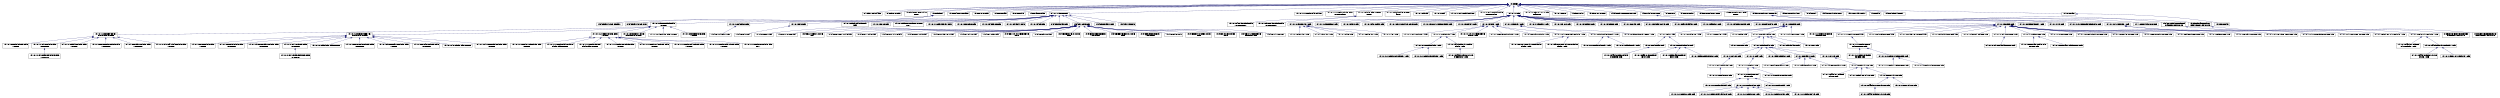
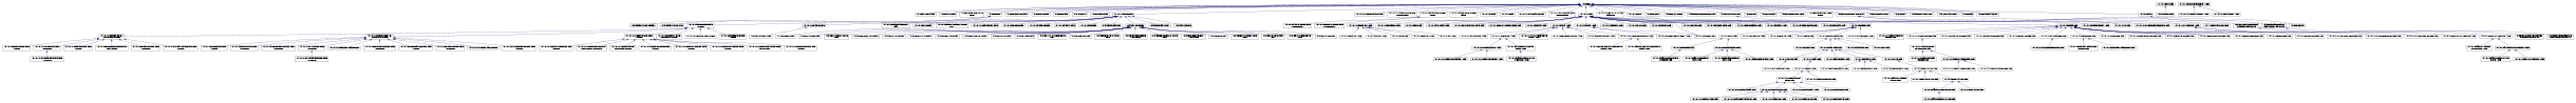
  digraph {
    rankdir=TB
    node [color=black fontname=Helvetica fontsize=10 shape=record]
    edge [color=midnightblue dir=back fontname=Helvetica fontsize=10 labelfontname=Helvetica labelfontsize=10 style=solid]
    n1 [color=grey75 height=0.2 label=vtkObject width=0.4]
    n2 [height=0.2 label=vtkAddonMathUtilities width=0.4]
    n3 [height=0.2 label=vtkCacheManager width=0.4]
    n4 [height=0.2 label="vtkCalculateOversampling\lFactor" width=0.4]
    n5 [height=0.2 label=vtkCodedEntry width=0.4]
    n6 [height=0.2 label=vtkDataFileFormatHelper width=0.4]
    n7 [height=0.2 label=vtkDataIOManager width=0.4]
    n8 [height=0.2 label=vtkDataTransfer width=0.4]
    n9 [height=0.2 label=vtkEventBroker width=0.4]
    n10 [height=0.2 label=vtkFSSurfaceHelper width=0.4]
    n11 [height=0.2 label=vtkMRMLAbstractLogic width=0.4]
    n12 [height=0.2 label=vtkMRMLAnnotationClickCounter width=0.4]
    n13 [height=0.2 label="vtkMRMLAnnotationDisplayable\lManagerHelper" width=0.4]
    n14 [height=0.2 label="vtkMRMLDisplayableManager\lFactory" width=0.4]
    n15 [height=0.2 label="vtkMRMLDisplayableManager\lGroup" width=0.4]
    n16 [height=0.2 label=vtkMRMLFiducial width=0.4]
    n17 [height=0.2 label=vtkMRMLLogic width=0.4]
    n18 [height=0.2 label=vtkMRMLMarkupsClickCounter width=0.4]
    n19 [height=0.2 label="vtkMRMLMarkupsDisplayable\lManagerHelper" width=0.4]
    n20 [height=0.2 label=vtkMRMLNode width=0.4]
    n21 [height=0.2 label="vtkMRMLNode::vtkMRMLNode\lReference" width=0.4]
    n22 [height=0.2 label=vtkMRMLScene width=0.4]
    n23 [height=0.2 label=vtkObservation width=0.4]
    n24 [height=0.2 label=vtkObserverManager width=0.4]
    n25 [height=0.2 label=vtkOrientedImageDataResample width=0.4]
    n26 [height=0.2 label=vtkPermissionPrompter width=0.4]
    n27 [height=0.2 label=vtkSegment width=0.4]
    n28 [height=0.2 label=vtkSegmentation width=0.4]
    n29 [height=0.2 label=vtkSegmentationConverter width=0.4]
    n30 [height=0.2 label="vtkSegmentationConverter\lFactory" width=0.4]
    n31 [height=0.2 label=vtkSegmentationConverterRule width=0.4]
    n32 [height=0.2 label=vtkSegmentationHistory width=0.4]
    n33 [height=0.2 label=vtkSlicerTask width=0.4]
    n34 [height=0.2 label=vtkSlicerTerminologyEntry width=0.4]
    n35 [height=0.2 label=vtkSystemInformation width=0.4]
    n36 [height=0.2 label=vtkTagTable width=0.4]
    n37 [height=0.2 label=vtkTopologicalHierarchy width=0.4]
    n38 [height=0.2 label=vtkURIHandler width=0.4]
    n39 [height=0.2 label=vtkSlicerTerminologyCategory width=0.4]
    n40 [height=0.2 label=vtkSlicerTerminologyType width=0.4]
    n41 [height=0.2 label="vtkMRMLAbstractDisplayable\lManager" width=0.4]
    n42 [height=0.2 label=vtkMRMLApplicationLogic width=0.4]
    n43 [height=0.2 label=vtkMRMLColorLogic width=0.4]
    n44 [height=0.2 label="vtkMRMLDisplayableHierarchy\lLogic" width=0.4]
    n45 [height=0.2 label=vtkMRMLLayoutLogic width=0.4]
    n46 [height=0.2 label="vtkMRMLLightBoxRendererManager\lProxy" width=0.4]
    n47 [height=0.2 label=vtkMRMLModelHierarchyLogic width=0.4]
    n48 [height=0.2 label=vtkMRMLRemoteIOLogic width=0.4]
    n49 [height=0.2 label=vtkMRMLSliceLayerLogic width=0.4]
    n50 [height=0.2 label=vtkMRMLSliceLinkLogic width=0.4]
    n51 [height=0.2 label=vtkMRMLSliceLogic width=0.4]
    n52 [height=0.2 label=vtkSlicerFiducialsLogic width=0.4]
    n53 [height=0.2 label=vtkSlicerModuleLogic width=0.4]
    n54 [height=0.2 label=vtkSlicerTransformLogic width=0.4]
    n55 [height=0.2 label=vtkSlicerUnitsLogic width=0.4]
    n56 [height=0.2 label="vtkMRMLSliceViewDisplayable\lManagerFactory" width=0.4]
    n57 [height=0.2 label="vtkMRMLThreeDViewDisplayable\lManagerFactory" width=0.4]
    n58 [height=0.2 label=vtkMRMLAbstractViewNode width=0.4]
    n59 [height=0.2 label=vtkMRMLAtlasCreatorNode width=0.4]
    n60 [height=0.2 label=vtkMRMLChartNode width=0.4]
    n61 [height=0.2 label=vtkMRMLClipModelsNode width=0.4]
    n62 [height=0.2 label=vtkMRMLCommandLineModuleNode width=0.4]
    n63 [height=0.2 label=vtkMRMLCropVolumeParametersNode width=0.4]
    n64 [height=0.2 label=vtkMRMLCrosshairNode width=0.4]
    n65 [height=0.2 label=vtkMRMLDisplayNode width=0.4]
    n66 [height=0.2 label=vtkMRMLHierarchyNode width=0.4]
    n67 [height=0.2 label=vtkMRMLInteractionNode width=0.4]
    n68 [height=0.2 label=vtkMRMLLayoutNode width=0.4]
    n69 [height=0.2 label=vtkMRMLPlotChartNode width=0.4]
    n70 [height=0.2 label=vtkMRMLPlotDataNode width=0.4]
    n71 [height=0.2 label=vtkMRMLROIListNode width=0.4]
    n72 [height=0.2 label=vtkMRMLScriptedModuleNode width=0.4]
    n73 [height=0.2 label=vtkMRMLSegmentEditorNode width=0.4]
    n74 [height=0.2 label=vtkMRMLSelectionNode width=0.4]
    n75 [height=0.2 label=vtkMRMLSliceCompositeNode width=0.4]
    n76 [height=0.2 label=vtkMRMLSnapshotClipNode width=0.4]
    n77 [height=0.2 label=vtkMRMLStorableNode width=0.4]
    n78 [height=0.2 label=vtkMRMLStorageNode width=0.4]
    n79 [height=0.2 label=vtkMRMLSubjectHierarchyNode width=0.4]
    n80 [height=0.2 label=vtkMRMLUnitNode width=0.4]
    n81 [height=0.2 label=vtkMRMLVolumeRenderingScenarioNode width=0.4]
    n82 [height=0.2 label=vtkMRMLVolumeDisplayNode width=0.4]
    n83 [height=0.2 label=vtkXNATPermissionPrompter width=0.4]
    n84 [height=0.2 label="vtkBinaryLabelmapToClosed\lSurfaceConversionRule" width=0.4]
    n85 [height=0.2 label="vtkClosedSurfaceToBinary\lLabelmapConversionRule" width=0.4]
    n86 [height=0.2 label=vtkHTTPHandler width=0.4]
    n87 [height=0.2 label="vtkMRMLAbstractSliceView\lDisplayableManager" width=0.4]
    n88 [height=0.2 label="vtkMRMLAbstractThreeDView\lDisplayableManager" width=0.4]
    n89 [height=0.2 label="vtkMRMLAnnotationDisplayable\lManager" width=0.4]
    n90 [height=0.2 label="vtkMRMLOrientationMarker\lDisplayableManager" width=0.4]
    n91 [height=0.2 label=vtkMRMLRulerDisplayableManager width=0.4]
    n92 [height=0.2 label="vtkMRMLScriptedDisplayable\lManager" width=0.4]
    n93 [height=0.2 label=vtkSlicerApplicationLogic width=0.4]
    n94 [height=0.2 label=vtkSlicerColorLogic width=0.4]
    n95 [height=0.2 label=vtkAtlasCreatorLogic width=0.4]
    n96 [height=0.2 label=vtkDataIOManagerLogic width=0.4]
    n97 [height=0.2 label="vtkSlicerAnnotationModule\lLogic" width=0.4]
    n98 [height=0.2 label=vtkSlicerCamerasModuleLogic width=0.4]
    n99 [height=0.2 label=vtkSlicerCLIModuleLogic width=0.4]
    n100 [height=0.2 label=vtkSlicerCropVolumeLogic width=0.4]
    n101 [height=0.2 label=vtkSlicerDataModuleLogic width=0.4]
    n102 [height=0.2 label=vtkSlicerDoubleArraysLogic width=0.4]
    n103 [height=0.2 label=vtkSlicerMarkupsLogic width=0.4]
    n104 [height=0.2 label=vtkSlicerModelsLogic width=0.4]
    n105 [height=0.2 label="vtkSlicerMultiVolumeRendering\lLogic" width=0.4]
    n106 [height=0.2 label=vtkSlicerReformatLogic width=0.4]
    n107 [height=0.2 label="vtkSlicerSceneViewsModule\lLogic" width=0.4]
    n108 [height=0.2 label="vtkSlicerScriptedLoadable\lModuleLogic" width=0.4]
    n109 [height=0.2 label="vtkSlicerSegmentationsModule\lLogic" width=0.4]
    n110 [height=0.2 label="vtkSlicerSubjectHierarchy\lModuleLogic" width=0.4]
    n111 [height=0.2 label=vtkSlicerTablesLogic width=0.4]
    n112 [height=0.2 label="vtkSlicerTerminologiesModule\lLogic" width=0.4]
    n113 [height=0.2 label="vtkSlicerViewControllers\lLogic" width=0.4]
-   n114 [height=0.2 label="vtkSlicerVolumeRendering\lPropertiesNode" width=0.4]
+   n114 [height=0.2 label="vtkSlicerVolumeRendering\lLogic" width=0.4]
    n115 [height=0.2 label=vtkSlicerVolumesLogic width=0.4]
    n116 [height=0.2 label="vtkMRMLCrosshairDisplayable\lManager" width=0.4]
    n117 [height=0.2 label="vtkMRMLMarkupsDisplayable\lManager2D" width=0.4]
    n118 [height=0.2 label="vtkMRMLModelSliceDisplayable\lManager" width=0.4]
-   n119 [height=0.2 label="vtkMRMLSegmentationsDisplayable\lManager2D" width=0.4]
+   n119 [height=0.2 label="vtkMRMLSegmentationsDisplayable\lColorNode2D" width=0.4]
    n120 [height=0.2 label="vtkMRMLTransformsDisplayable\lManager2D" width=0.4]
    n121 [height=0.2 label="vtkMRMLVolumeGlyphSliceDisplayable\lManager" width=0.4]
    n122 [height=0.2 label="vtkMRMLCameraDisplayable\lManager" width=0.4]
    n123 [height=0.2 label="vtkMRMLCrosshairDisplayable\lManager3D" width=0.4]
    n124 [height=0.2 label="vtkMRMLLinearTransformsDisplayable\lManager3D" width=0.4]
    n125 [height=0.2 label="vtkMRMLMarkupsDisplayable\lManager3D" width=0.4]
    n126 [height=0.2 label=vtkMRMLModelDisplayableManager width=0.4]
    n127 [height=0.2 label="vtkMRMLSegmentationsDisplayable\lManager3D" width=0.4]
    n128 [height=0.2 label="vtkMRMLThreeDReformatDisplayable\lManager" width=0.4]
    n129 [height=0.2 label="vtkMRMLTransformsDisplayable\lManager3D" width=0.4]
    n130 [height=0.2 label=vtkMRMLViewDisplayableManager width=0.4]
    n131 [height=0.2 label="vtkMRMLVolumeRenderingDisplayable\lManager" width=0.4]
    n132 [height=0.2 label="vtkMRMLAnnotationAngleDisplayable\lManager" width=0.4]
-   n133 [height=0.2 label="vtkMRMLAnnotationBidimensional\lDisplayableManager" width=0.4]
+   n133 [height=0.2 label="vtkMRMLAnnotationBidimensional\lLabelmapConversionRule" width=0.4]
    n134 [height=0.2 label="vtkMRMLAnnotationFiducial\lDisplayableManager" width=0.4]
    n135 [height=0.2 label="vtkMRMLAnnotationROIDisplayable\lManager" width=0.4]
    n136 [height=0.2 label="vtkMRMLAnnotationRulerDisplayable\lManager" width=0.4]
    n137 [height=0.2 label="vtkMRMLAnnotationSplineDisplayable\lManager" width=0.4]
-   n138 [height=0.2 label="vtkMRMLAnnotationStickyDisplayable\lManager" width=0.4]
-   n139 [height=0.2 label="vtkMRMLAnnotationTextDisplayable\lProxy" width=0.4]
+   n138 [height=0.2 label="vtkMRMLAnnotationStickyDisplayable\lPointsNode" width=0.4]
+   n139 [height=0.2 label="vtkMRMLAnnotationTextDisplayable\lManager" width=0.4]
    n140 [height=0.2 label="vtkMRMLMarkupsFiducialDisplayable\lManager2D" width=0.4]
    n141 [height=0.2 label="vtkMRMLMarkupsFiducialDisplayable\lManager3D" width=0.4]
    n142 [height=0.2 label=vtkMRMLChartViewNode width=0.4]
    n143 [height=0.2 label=vtkMRMLPlotViewNode width=0.4]
    n144 [height=0.2 label=vtkMRMLSliceNode width=0.4]
    n145 [height=0.2 label=vtkMRMLTableViewNode width=0.4]
    n146 [height=0.2 label=vtkMRMLViewNode width=0.4]
    n147 [height=0.2 label=vtkMRMLMarkupsDisplayNode width=0.4]
    n148 [height=0.2 label=vtkMRMLModelDisplayNode width=0.4]
    n149 [height=0.2 label="vtkMRMLMultiVolumeRendering\lDisplayNode" width=0.4]
    n150 [height=0.2 label=vtkMRMLSegmentationDisplayNode width=0.4]
    n151 [height=0.2 label=vtkMRMLTransformDisplayNode width=0.4]
    n152 [height=0.2 label=vtkMRMLVolumeRenderingDisplayNode width=0.4]
    n153 [height=0.2 label=vtkMRMLDisplayableHierarchyNode width=0.4]
    n154 [height=0.2 label=vtkMRMLSubjectHierarchyLegacyNode width=0.4]
    n155 [height=0.2 label=vtkMRMLColorNode width=0.4]
    n156 [height=0.2 label=vtkMRMLDoubleArrayNode width=0.4]
    n157 [height=0.2 label=vtkMRMLSceneViewNode width=0.4]
    n158 [height=0.2 label=vtkMRMLTableNode width=0.4]
    n159 [height=0.2 label=vtkMRMLTransformableNode width=0.4]
    n160 [height=0.2 label=vtkMRMLVolumePropertyNode width=0.4]
    n161 [height=0.2 label="vtkMRMLAnnotationSnapshot\lStorageNode" width=0.4]
    n162 [height=0.2 label=vtkMRMLAnnotationStorageNode width=0.4]
-   n163 [height=0.2 label=vtkMRMLColorTableStorageNode width=0.4]
    n164 [height=0.2 label=vtkMRMLDoubleArrayStorageNode width=0.4]
    n165 [height=0.2 label=vtkMRMLFiducialListStorageNode width=0.4]
    n166 [height=0.2 label=vtkMRMLHierarchyStorageNode width=0.4]
    n167 [height=0.2 label=vtkMRMLMarkupsStorageNode width=0.4]
    n168 [height=0.2 label=vtkMRMLModelStorageNode width=0.4]
    n169 [height=0.2 label=vtkMRMLNRRDStorageNode width=0.4]
    n170 [height=0.2 label=vtkMRMLProceduralColorStorageNode width=0.4]
    n171 [height=0.2 label=vtkMRMLSceneViewStorageNode width=0.4]
    n172 [height=0.2 label=vtkMRMLSegmentationStorageNode width=0.4]
    n173 [height=0.2 label=vtkMRMLTableSQLiteStorageNode width=0.4]
    n174 [height=0.2 label=vtkMRMLTableStorageNode width=0.4]
    n175 [height=0.2 label=vtkMRMLTransformStorageNode width=0.4]
    n176 [height=0.2 label=vtkMRMLVolumeArchetypeStorageNode width=0.4]
    n177 [height=0.2 label=vtkMRMLVolumeHeaderlessStorageNode width=0.4]
    n178 [height=0.2 label=vtkMRMLVolumePropertyStorageNode width=0.4]
    n179 [height=0.2 label=vtkMRMLAnnotationDisplayNode width=0.4]
    n180 [height=0.2 label="vtkMRMLGlyphableVolumeSlice\lDisplayNode" width=0.4]
    n181 [height=0.2 label=vtkMRMLLabelMapVolumeDisplayNode width=0.4]
    n182 [height=0.2 label=vtkMRMLScalarVolumeDisplayNode width=0.4]
    n183 [height=0.2 label="vtkMRMLCPURayCastVolumeRendering\lDisplayNode" width=0.4]
    n184 [height=0.2 label="vtkMRMLGPURayCastVolumeRendering\lDisplayNode" width=0.4]
    n185 [height=0.2 label=vtkMRMLAnnotationPointDisplayNode width=0.4]
    n186 [height=0.2 label=vtkMRMLAnnotationTextDisplayNode width=0.4]
    n187 [height=0.2 label="vtkMRMLDiffusionTensorVolume\lSliceDisplayNode" width=0.4]
    n188 [height=0.2 label="vtkMRMLDiffusionWeighted\lVolumeDisplayNode" width=0.4]
    n189 [height=0.2 label=vtkMRMLGlyphableVolumeDisplayNode width=0.4]
    n190 [height=0.2 label="vtkMRMLDiffusionTensorVolume\lDisplayNode" width=0.4]
    n191 [height=0.2 label=vtkMRMLVectorVolumeDisplayNode width=0.4]
    n192 [height=0.2 label=vtkMRMLAnnotationHierarchyNode width=0.4]
    n193 [height=0.2 label=vtkMRMLModelHierarchyNode width=0.4]
    n194 [height=0.2 label=vtkMRMLColorTableNode width=0.4]
    n195 [height=0.2 label=vtkMRMLProceduralColorNode width=0.4]
    n196 [height=0.2 label=vtkMRMLCameraNode width=0.4]
    n197 [height=0.2 label=vtkMRMLDisplayableNode width=0.4]
    n198 [height=0.2 label=vtkMRMLFiducialListNode width=0.4]
    n199 [height=0.2 label=vtkMRMLROINode width=0.4]
    n200 [height=0.2 label="vtkMRMLDiffusionTensorDisplay\lPropertiesNode" width=0.4]
    n201 [height=0.2 label="vtkMRMLdGEMRICProcedural\lColorNode" width=0.4]
    n202 [height=0.2 label="vtkMRMLFreeSurferProcedural\lColorNode" width=0.4]
    n203 [height=0.2 label=vtkMRMLPETProceduralColorNode width=0.4]
    n204 [height=0.2 label=vtkMRMLMarkupsNode width=0.4]
    n205 [height=0.2 label=vtkMRMLModelNode width=0.4]
    n206 [height=0.2 label=vtkMRMLSegmentationNode width=0.4]
    n207 [height=0.2 label=vtkMRMLTransformNode width=0.4]
    n208 [height=0.2 label=vtkMRMLVolumeNode width=0.4]
    n209 [height=0.2 label=vtkMRMLMarkupsFiducialNode width=0.4]
    n210 [height=0.2 label=vtkMRMLAnnotationNode width=0.4]
    n211 [height=0.2 label=vtkMRMLBSplineTransformNode width=0.4]
    n212 [height=0.2 label=vtkMRMLGridTransformNode width=0.4]
    n213 [height=0.2 label=vtkMRMLLinearTransformNode width=0.4]
    n214 [height=0.2 label=vtkMRMLScalarVolumeNode width=0.4]
    n215 [height=0.2 label="vtkMRMLAnnotationControl\lPointsNode" width=0.4]
    n216 [height=0.2 label=vtkMRMLAnnotationSnapshotNode width=0.4]
    n217 [height=0.2 label=vtkMRMLAnnotationFiducialNode width=0.4]
    n218 [height=0.2 label=vtkMRMLAnnotationLinesNode width=0.4]
    n219 [height=0.2 label=vtkMRMLAnnotationStickyNode width=0.4]
    n220 [height=0.2 label=vtkMRMLAnnotationTextNode width=0.4]
    n221 [height=0.2 label=vtkMRMLAnnotationAngleNode width=0.4]
    n222 [height=0.2 label=vtkMRMLAnnotationBidimensionalNode width=0.4]
    n223 [height=0.2 label=vtkMRMLAnnotationROINode width=0.4]
    n224 [height=0.2 label=vtkMRMLAnnotationRulerNode width=0.4]
    n225 [height=0.2 label=vtkMRMLAnnotationSplineNode width=0.4]
    n226 [height=0.2 label="vtkMRMLDiffusionWeighted\lVolumeNode" width=0.4]
    n227 [height=0.2 label=vtkMRMLLabelMapVolumeNode width=0.4]
    n228 [height=0.2 label=vtkMRMLTensorVolumeNode width=0.4]
    n229 [height=0.2 label=vtkMRMLDiffusionImageVolumeNode width=0.4]
    n230 [height=0.2 label=vtkMRMLVectorVolumeNode width=0.4]
    n231 [height=0.2 label=vtkMRMLDiffusionTensorVolumeNode width=0.4]
    n232 [height=0.2 label="vtkMRMLAnnotationControl\lPointsStorageNode" width=0.4]
    n233 [height=0.2 label=vtkMRMLMarkupsFiducialStorageNode width=0.4]
    n234 [height=0.2 label="vtkMRMLFreeSurferModelOverlay\lStorageNode" width=0.4]
    n235 [height=0.2 label=vtkMRMLFreeSurferModelStorageNode width=0.4]
    n236 [height=0.2 label="vtkMRMLAnnotationFiducials\lStorageNode" width=0.4]
    n237 [height=0.2 label=vtkMRMLAnnotationLinesStorageNode width=0.4]
    n238 [height=0.2 label=vtkMRMLAnnotationAngleStorageNode width=0.4]
    n239 [height=0.2 label=vtkMRMLAnnotationRulerStorageNode width=0.4]
    n240 [height=0.2 label="vtkFractionalLabelmapToClosed\lSurfaceConversionRule" width=0.4]
    n241 [height=0.2 label="vtkClosedSurfaceToFractional\lLabelmapConversionRule" width=0.4]
    n1 -> n2
    n1 -> n3
    n1 -> n4
    n1 -> n5
    n1 -> n6
    n1 -> n7
    n1 -> n8
    n1 -> n9
    n1 -> n10
    n1 -> n11
    n1 -> n12
    n1 -> n13
    n1 -> n14
    n1 -> n15
    n1 -> n16
    n1 -> n17
    n1 -> n18
    n1 -> n19
    n1 -> n20
    n1 -> n21
    n1 -> n22
    n1 -> n23
    n1 -> n24
    n1 -> n25
    n1 -> n26
    n1 -> n27
    n1 -> n28
    n1 -> n29
    n1 -> n30
    n1 -> n31
    n1 -> n32
    n1 -> n33
    n1 -> n34
    n1 -> n35
    n1 -> n36
    n1 -> n37
    n1 -> n38
    n5 -> n39
    n5 -> n40
    n11 -> n41
    n11 -> n42
-   n11 -> n43
    n11 -> n44
    n11 -> n45
    n11 -> n46
    n11 -> n47
    n11 -> n48
    n11 -> n49
    n11 -> n50
    n11 -> n51
    n11 -> n52
    n11 -> n53
    n11 -> n54
    n11 -> n55
    n14 -> n56
    n14 -> n57
    n20 -> n58
    n20 -> n59
    n20 -> n60
    n20 -> n61
    n20 -> n62
    n20 -> n63
    n20 -> n64
    n20 -> n65
    n20 -> n66
    n20 -> n67
    n20 -> n68
    n20 -> n69
    n20 -> n70
    n20 -> n71
    n20 -> n72
    n20 -> n73
    n20 -> n74
    n20 -> n75
    n20 -> n76
    n20 -> n77
    n20 -> n78
    n20 -> n79
    n20 -> n80
    n20 -> n81
    n20 -> n82
    n26 -> n83
    n31 -> n84
    n31 -> n85
    n38 -> n86
    n41 -> n87
    n41 -> n88
    n41 -> n89
    n41 -> n90
    n41 -> n91
    n41 -> n92
    n42 -> n93
    n43 -> n94
    n53 -> n95
    n53 -> n96
    n53 -> n97
    n53 -> n98
    n53 -> n99
    n53 -> n100
    n53 -> n101
    n53 -> n102
    n53 -> n103
    n53 -> n104
    n53 -> n105
    n53 -> n106
    n53 -> n107
    n53 -> n108
    n53 -> n109
    n53 -> n110
    n53 -> n111
    n53 -> n112
    n53 -> n113
    n53 -> n114
    n53 -> n115
    n58 -> n142
    n58 -> n143
    n58 -> n144
    n58 -> n145
    n58 -> n146
    n65 -> n147
    n65 -> n148
    n65 -> n149
    n65 -> n150
    n65 -> n151
    n65 -> n152
-   n66 -> n153
+   n66 -> n70
    n66 -> n154
    n77 -> n155
    n77 -> n156
    n77 -> n157
    n77 -> n158
    n77 -> n159
    n77 -> n160
    n78 -> n161
    n78 -> n162
-   n78 -> n163
    n78 -> n164
    n78 -> n165
    n78 -> n166
    n78 -> n167
    n78 -> n168
    n78 -> n169
    n78 -> n170
    n78 -> n171
    n78 -> n172
    n78 -> n173
    n78 -> n174
    n78 -> n175
    n78 -> n176
    n78 -> n177
    n78 -> n178
    n82 -> n181
    n82 -> n182
    n84 -> n240
    n85 -> n241
    n87 -> n116
    n87 -> n117
    n87 -> n118
    n87 -> n119
    n87 -> n120
    n87 -> n121
    n88 -> n122
    n88 -> n123
    n88 -> n124
    n88 -> n125
    n88 -> n126
    n88 -> n127
    n88 -> n128
    n88 -> n129
    n88 -> n130
    n88 -> n131
    n89 -> n132
    n89 -> n133
    n89 -> n134
    n89 -> n135
    n89 -> n136
    n89 -> n137
    n89 -> n138
    n89 -> n139
    n117 -> n140
    n125 -> n141
    n148 -> n179
    n148 -> n180
    n152 -> n183
    n152 -> n184
    n153 -> n192
    n153 -> n193
    n155 -> n194
    n155 -> n195
    n159 -> n196
    n159 -> n197
    n159 -> n198
    n159 -> n199
    n162 -> n232
    n167 -> n233
    n168 -> n234
    n168 -> n235
    n179 -> n185
    n179 -> n186
    n180 -> n187
    n182 -> n188
    n182 -> n189
    n189 -> n190
    n189 -> n191
    n194 -> n200
    n195 -> n201
    n195 -> n202
    n195 -> n203
    n197 -> n204
    n197 -> n205
    n197 -> n206
    n197 -> n207
    n197 -> n208
    n204 -> n209
    n205 -> n210
    n207 -> n211
    n207 -> n212
    n207 -> n213
    n208 -> n214
    n210 -> n215
    n210 -> n216
    n214 -> n226
    n214 -> n227
    n214 -> n228
    n215 -> n217
    n215 -> n218
    n215 -> n219
-   n209 -> n220
+   n215 -> n220
    n218 -> n221
    n218 -> n222
    n218 -> n223
    n218 -> n224
    n218 -> n225
    n228 -> n229
    n228 -> n230
    n229 -> n231
    n232 -> n236
    n232 -> n237
    n237 -> n238
    n237 -> n239
  }
